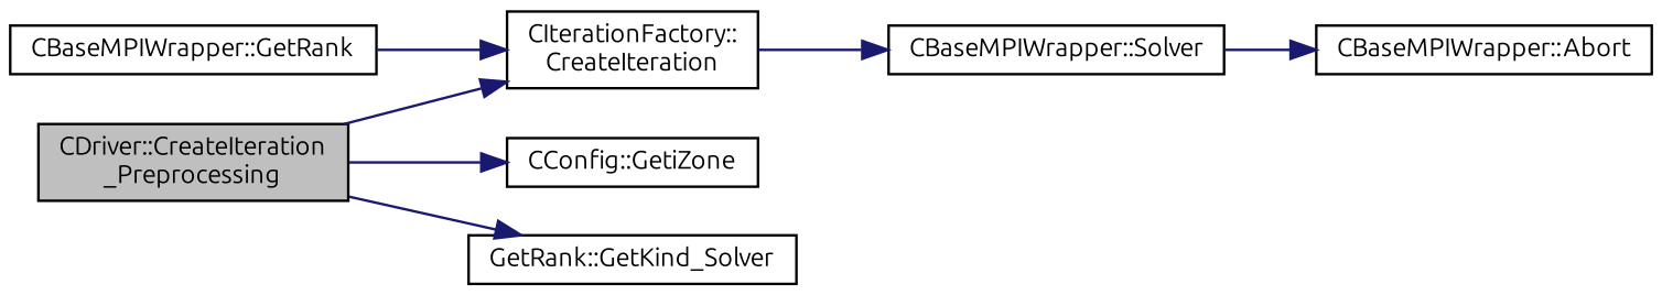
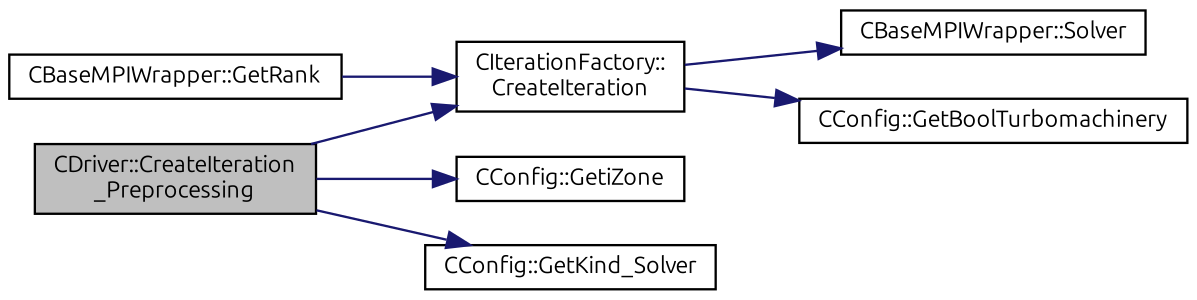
  digraph {
    fontname=Ubuntu
    rankdir=LR
    node [color=black fillcolor=white fontname=Ubuntu fontsize=10 shape=record style=filled]
    edge [color=midnightblue fontname=Ubuntu fontsize=10 labelfontname=Helvetica labelfontsize=10 style=solid]
    n1 [fillcolor=grey75 fontcolor=black height=0.2 label="CDriver::CreateIteration\l_Preprocessing" width=0.4]
    n2 [height=0.2 label="CIterationFactory::\lCreateIteration" width=0.4]
    n3 [height=0.2 label="CConfig::GetiZone" width=0.4]
-   n4 [height=0.2 label="GetRank::GetKind_Solver" width=0.4]
+   n4 [height=0.2 label="CConfig::GetKind_Solver" width=0.4]
    n5 [height=0.2 label="CBaseMPIWrapper::Solver" width=0.4]
-   n7 [height=0.2 label="CBaseMPIWrapper::Abort" width=0.4]
+   n6 [height=0.2 label="CConfig::GetBoolTurbomachinery" width=0.4]
    n8 [height=0.2 label="CBaseMPIWrapper::GetRank" width=0.4]
    n1 -> n2
    n1 -> n3
    n1 -> n4
    n2 -> n5
-   n5 -> n7
+   n2 -> n6
    n8 -> n2
  }
